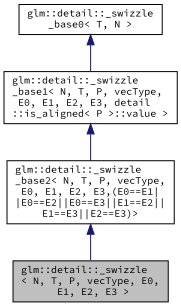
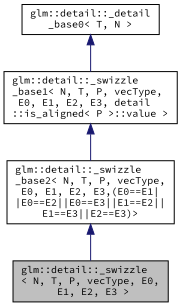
  digraph {
    rankdir=TB
    fontname="Source Code Pro"
    node [color=black fillcolor=white fontname="Source Code Pro" fontsize=10 shape=record style=filled]
    edge [color=midnightblue dir=back fontname="Source Code Pro" fontsize=10 labelfontname=Helvetica labelfontsize=10 style=solid]
    n1 [fillcolor=grey75 fontcolor=black height=0.2 label="glm::detail::_swizzle\l\< N, T, P, vecType, E0,\l E1, E2, E3 \>" width=0.4]
    n2 [height=0.2 label="glm::detail::_swizzle\l_base2\< N, T, P, vecType,\l E0, E1, E2, E3,(E0==E1\|\l\|E0==E2\|\|E0==E3\|\|E1==E2\|\|\lE1==E3\|\|E2==E3)\>" width=0.4]
    n3 [height=0.2 label="glm::detail::_swizzle\l_base1\< N, T, P, vecType,\l E0, E1, E2, E3, detail\l::is_aligned\< P \>::value \>" width=0.4]
-   n4 [height=0.2 label="glm::detail::_swizzle\l_base0\< T, N \>" width=0.4]
+   n4 [height=0.2 label="glm::detail::_detail\l_base0\< T, N \>" width=0.4]
    n2 -> n1
    n3 -> n2
    n4 -> n3
  }
